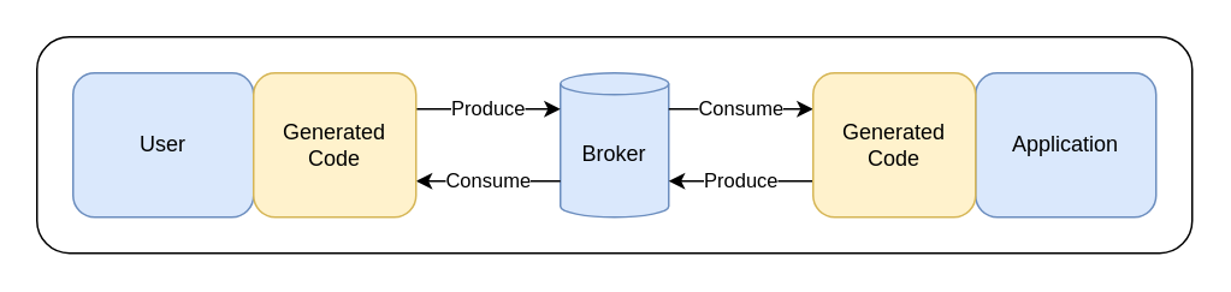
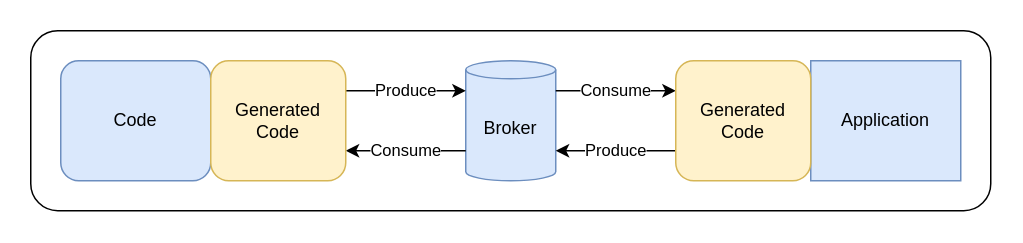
  <mxCell id="0" />
  <mxCell id="1" parent="0" />
  <mxCell id="2" value="" style="rounded=1;whiteSpace=wrap;html=1;" parent="1" vertex="1"><mxGeometry x="20" y="20" width="640" height="120" as="geometry" /></mxCell>
- <mxCell id="3" value="User" style="rounded=1;whiteSpace=wrap;html=1;fillColor=#dae8fc;strokeColor=#6c8ebf;" parent="1" vertex="1"><mxGeometry x="40" y="40" width="100" height="80" as="geometry" /></mxCell>
- <mxCell id="4" value="Application" style="rounded=1;whiteSpace=wrap;html=1;fillColor=#dae8fc;strokeColor=#6c8ebf;" parent="1" vertex="1"><mxGeometry x="540" y="40" width="100" height="80" as="geometry" /></mxCell>
+ <mxCell id="3" value="Code" style="rounded=1;whiteSpace=wrap;html=1;fillColor=#dae8fc;strokeColor=#6c8ebf;" parent="1" vertex="1"><mxGeometry x="40" y="40" width="100" height="80" as="geometry" /></mxCell>
+ <mxCell id="4" value="Application" style="whiteSpace=wrap;html=1;fillColor=#dae8fc;strokeColor=#6c8ebf;rounded=0;" parent="1" vertex="1"><mxGeometry x="540" y="40" width="100" height="80" as="geometry" /></mxCell>
  <mxCell id="5" value="Broker" style="shape=cylinder3;whiteSpace=wrap;html=1;boundedLbl=1;backgroundOutline=1;size=6;fillColor=#dae8fc;strokeColor=#6c8ebf;" parent="1" vertex="1"><mxGeometry x="310" y="40" width="60" height="80" as="geometry" /></mxCell>
  <mxCell id="6" value="Produce" style="endArrow=classic;html=1;" parent="1" edge="1"><mxGeometry width="50" height="50" relative="1" as="geometry"><mxPoint x="230" y="60" as="sourcePoint" /><mxPoint x="310" y="60" as="targetPoint" /></mxGeometry></mxCell>
  <mxCell id="7" value="Produce" style="endArrow=classic;html=1;" parent="1" edge="1"><mxGeometry width="50" height="50" relative="1" as="geometry"><mxPoint x="450" y="100" as="sourcePoint" /><mxPoint x="370" y="100" as="targetPoint" /></mxGeometry></mxCell>
  <mxCell id="8" value="Consume" style="endArrow=classic;html=1;" parent="1" edge="1"><mxGeometry width="50" height="50" relative="1" as="geometry"><mxPoint x="370" y="60" as="sourcePoint" /><mxPoint x="450" y="60" as="targetPoint" /></mxGeometry></mxCell>
  <mxCell id="9" value="Consume" style="endArrow=classic;html=1;" parent="1" edge="1"><mxGeometry width="50" height="50" relative="1" as="geometry"><mxPoint x="310" y="100" as="sourcePoint" /><mxPoint x="230" y="100" as="targetPoint" /></mxGeometry></mxCell>
  <mxCell id="10" value="Generated&lt;br&gt;Code" style="rounded=1;whiteSpace=wrap;html=1;fillColor=#FFF2CC;strokeColor=#d6b656;" parent="1" vertex="1"><mxGeometry x="140" y="40" width="90" height="80" as="geometry" /></mxCell>
  <mxCell id="11" value="Generated&lt;br&gt;Code" style="rounded=1;whiteSpace=wrap;html=1;fillColor=#fff2cc;strokeColor=#d6b656;" parent="1" vertex="1"><mxGeometry x="450" y="40" width="90" height="80" as="geometry" /></mxCell>
